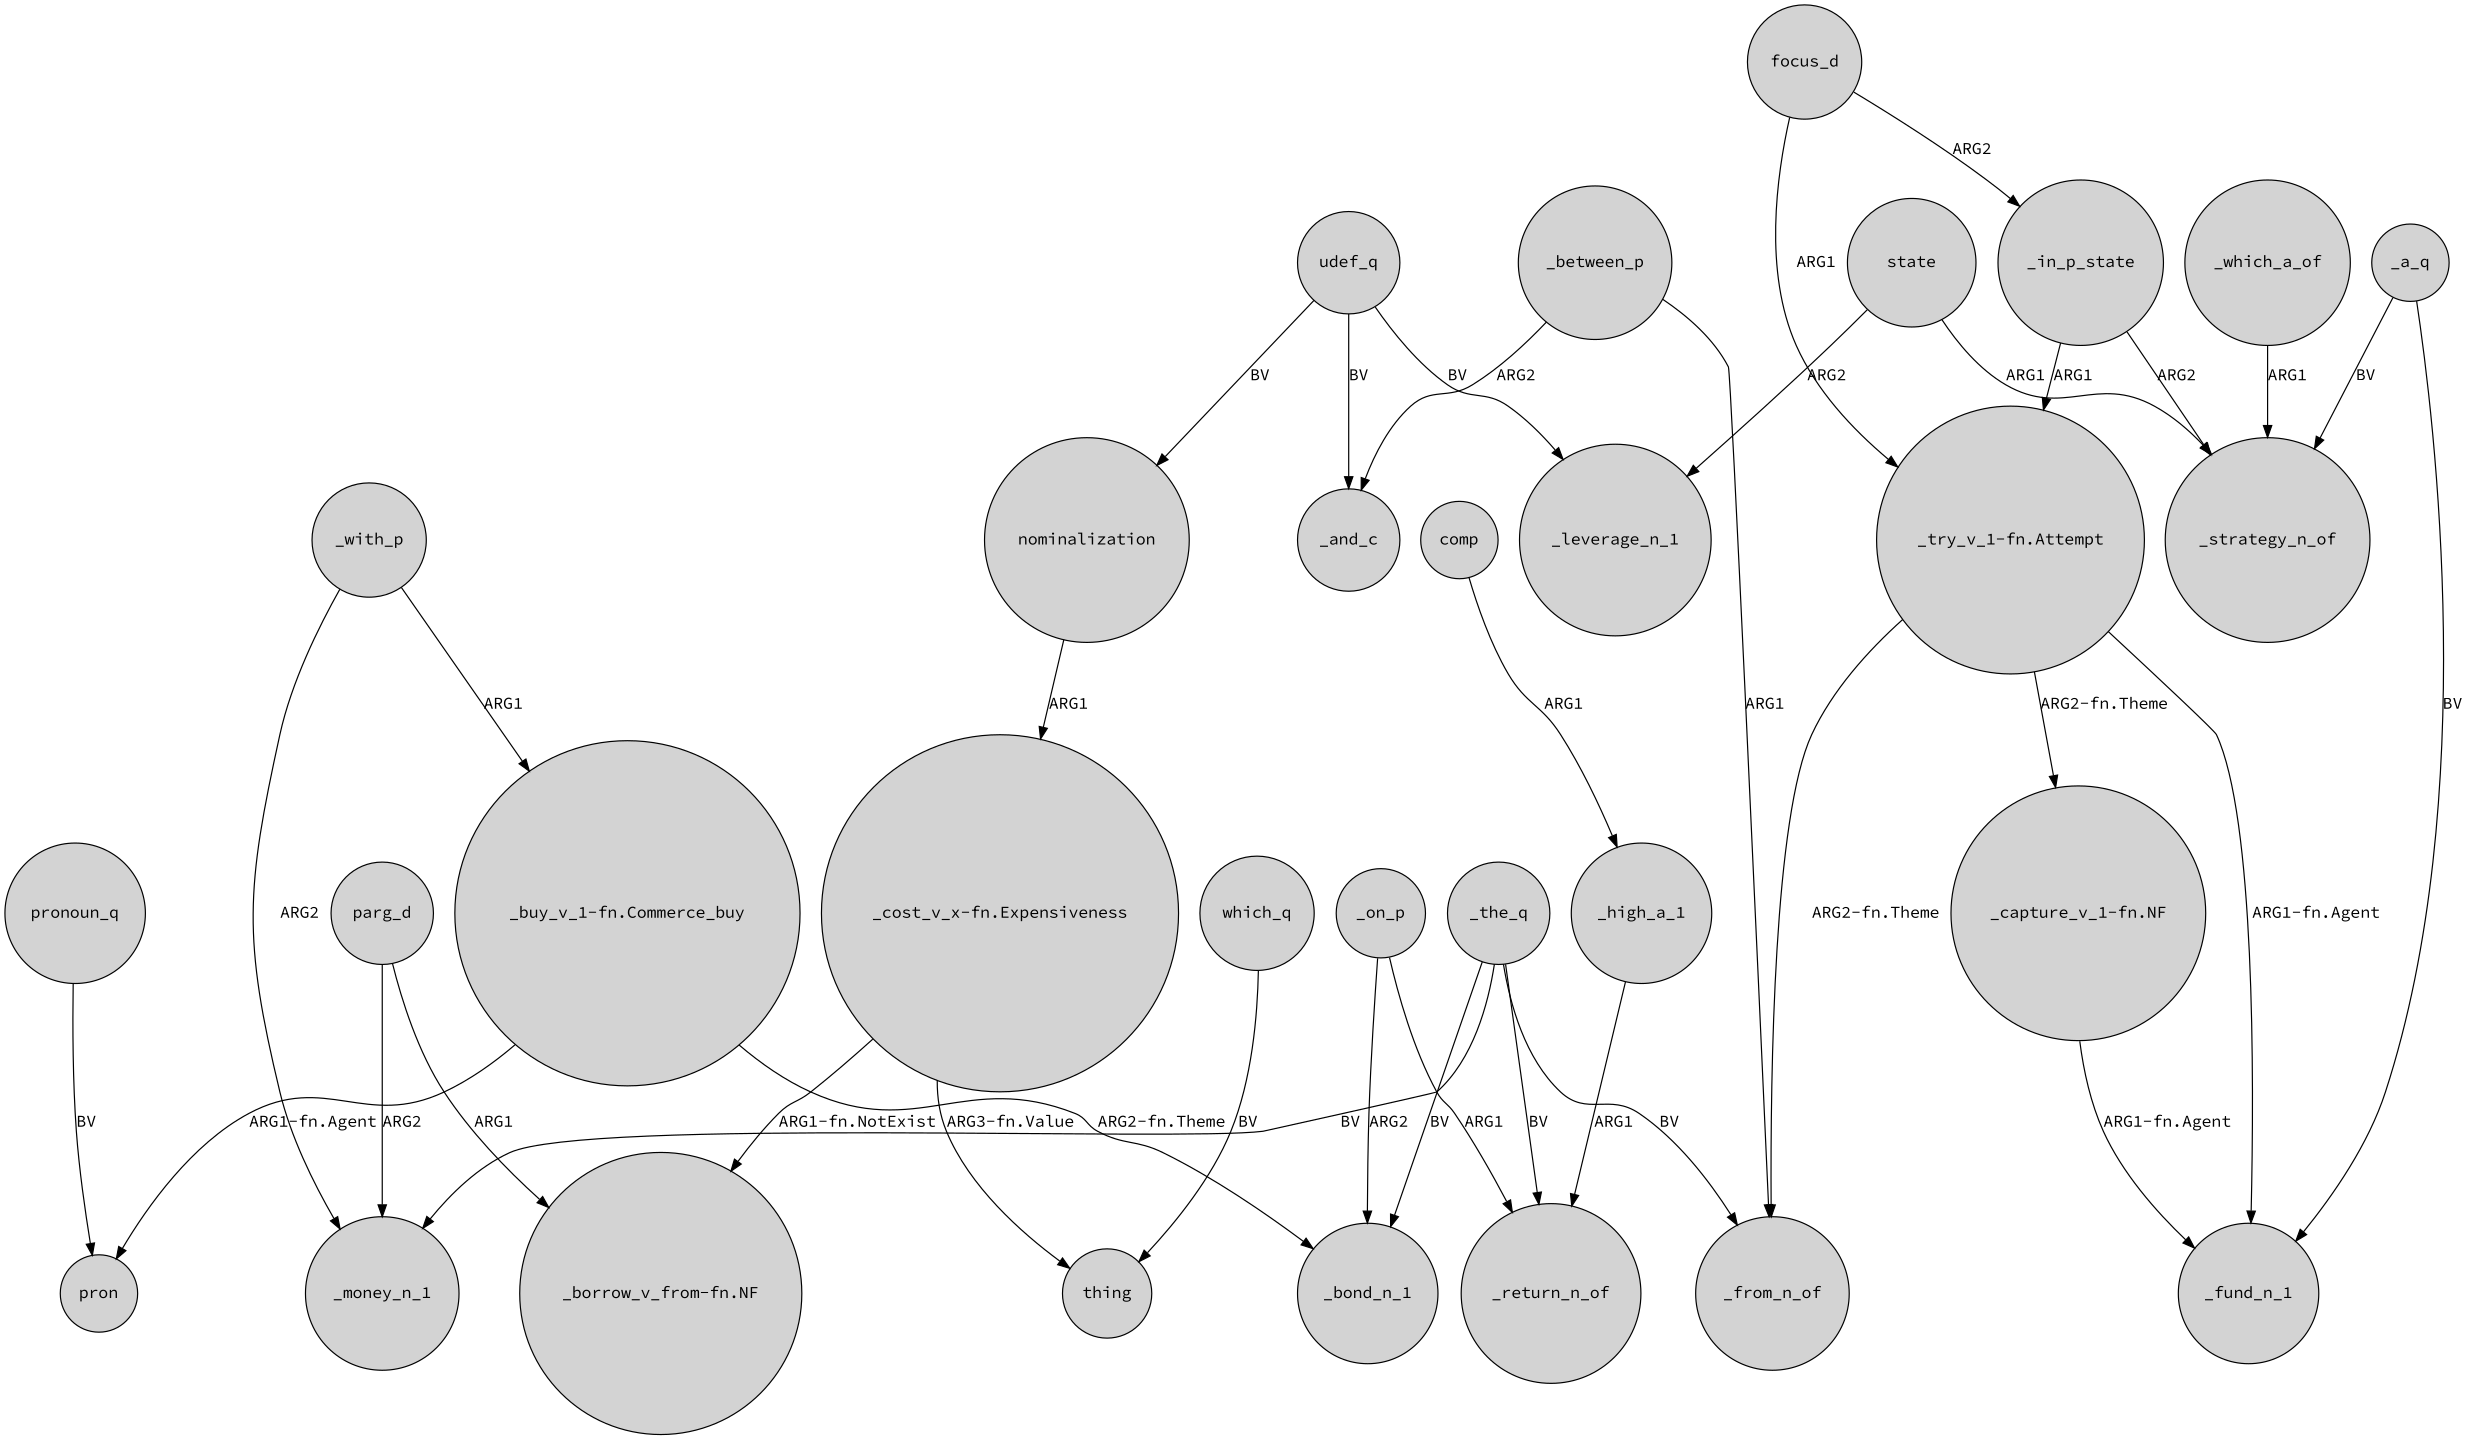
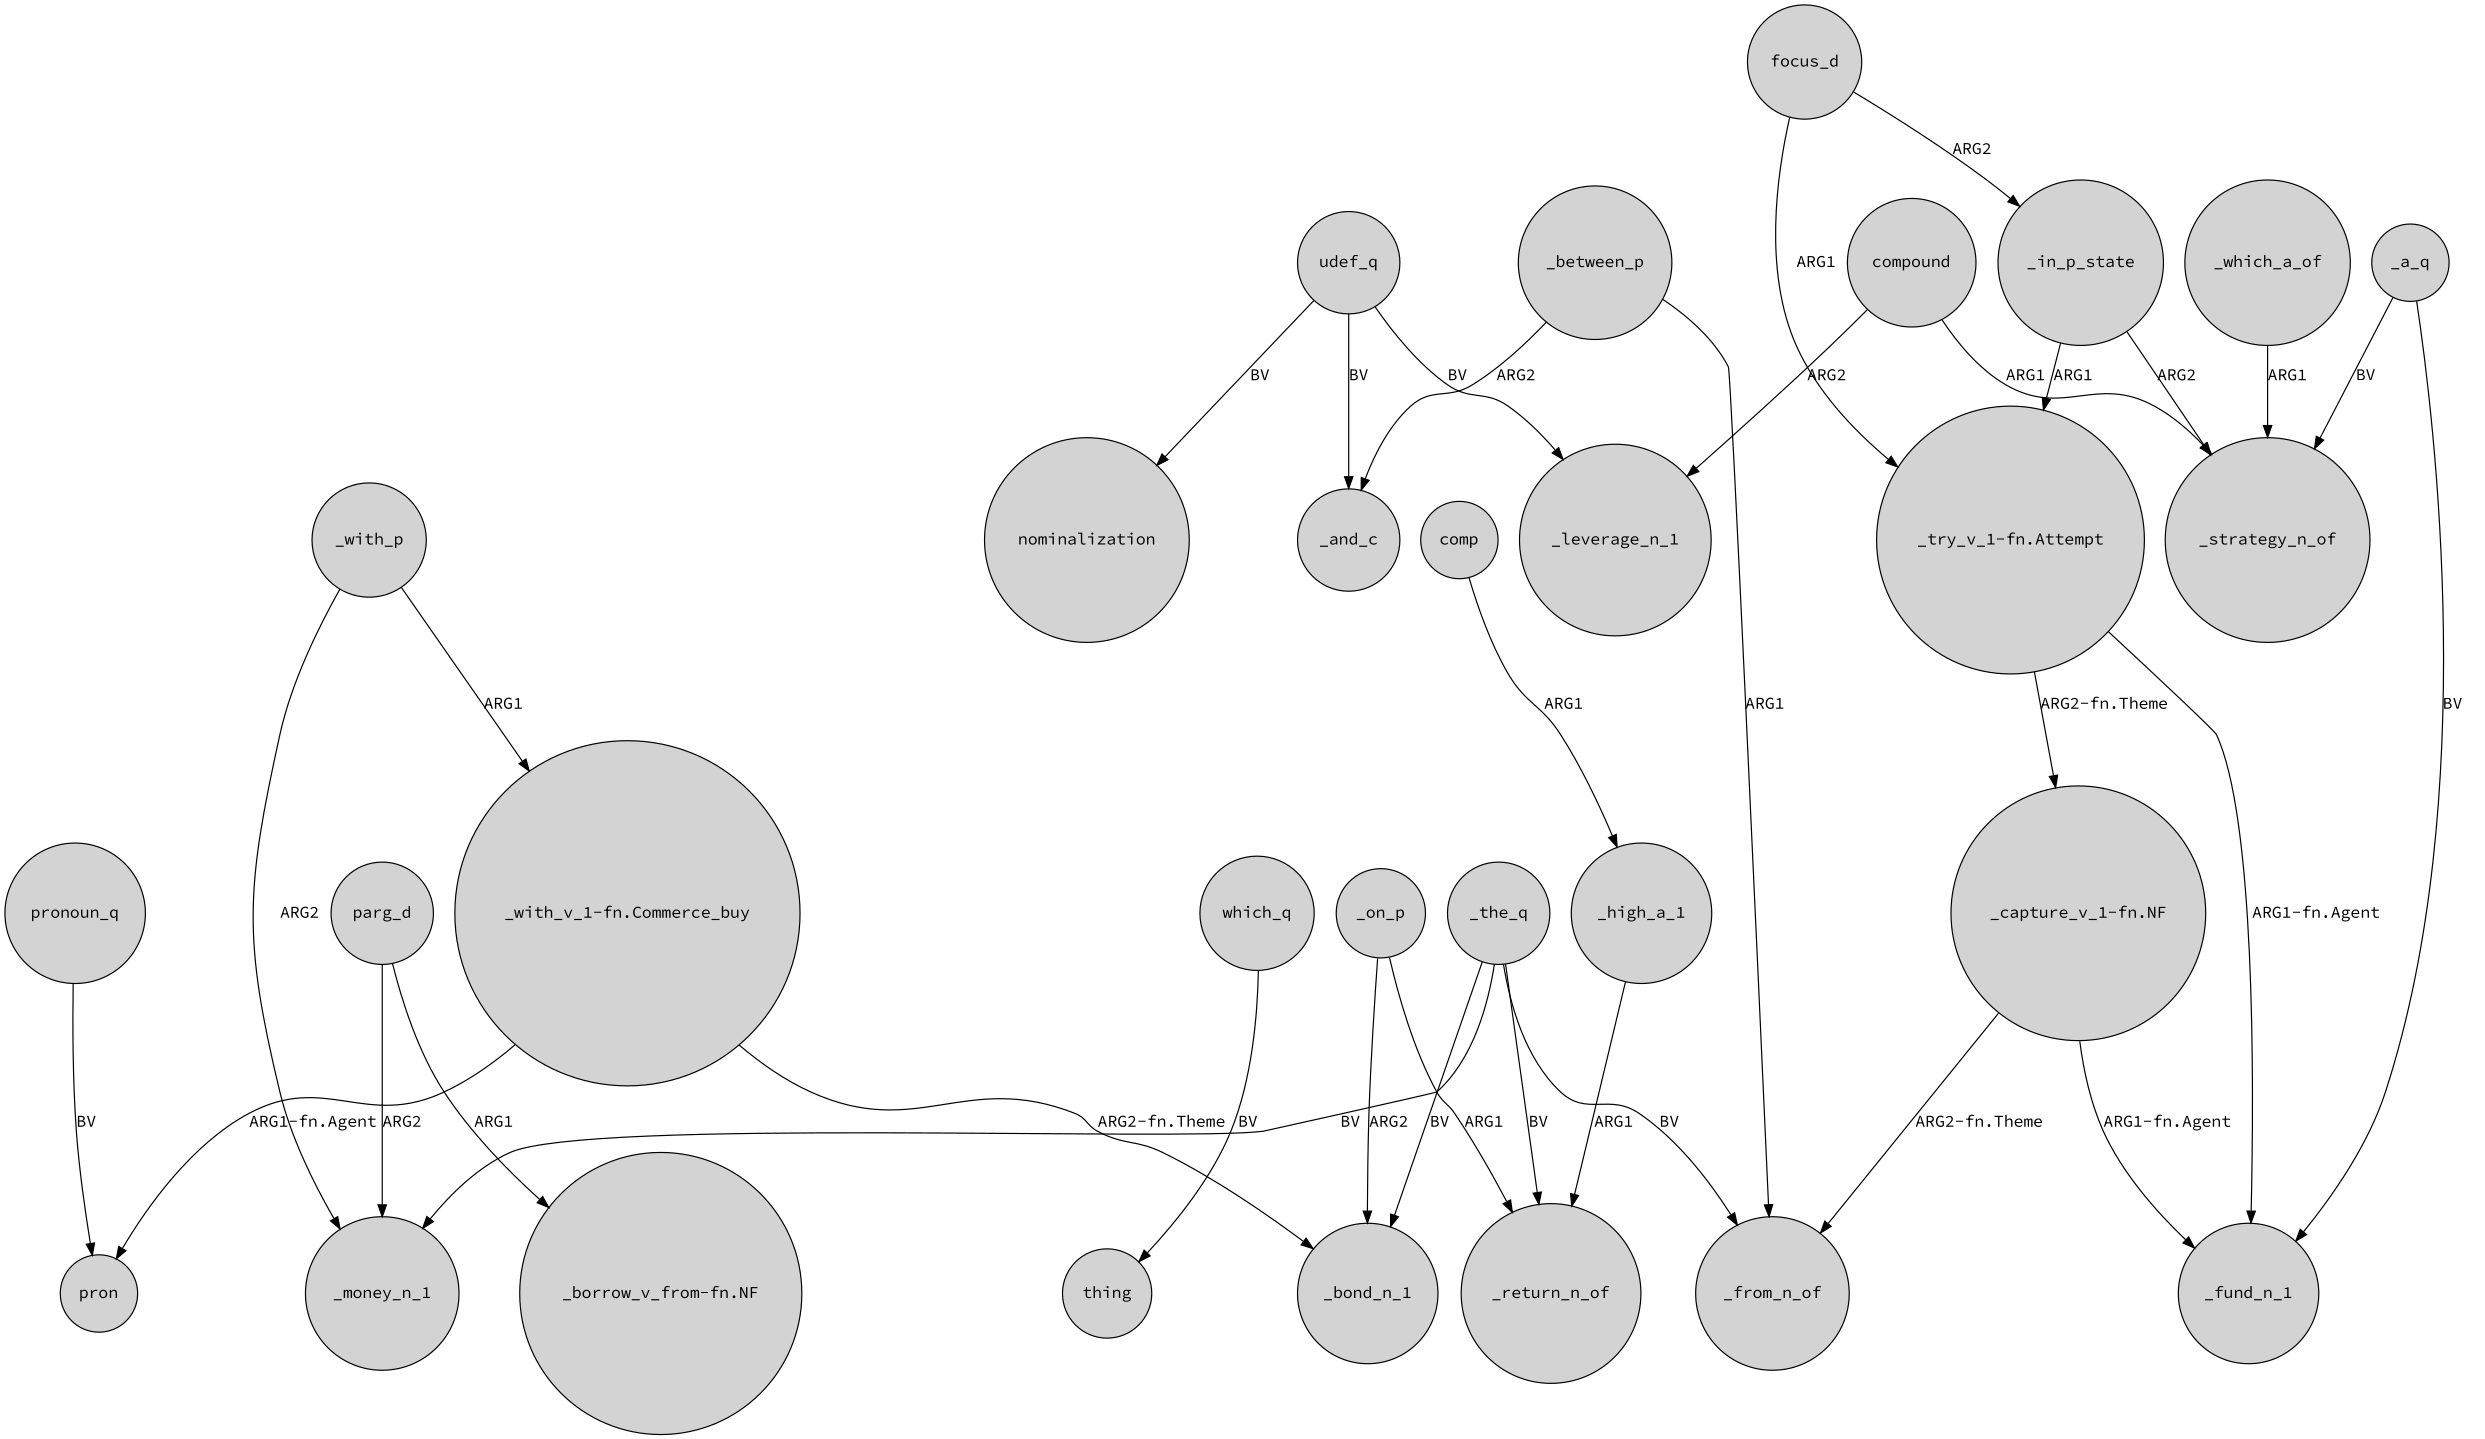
  digraph {
    fontname="Source Code Pro"
    node [fontname="Source Code Pro" shape=circle style=filled]
    edge [fontname="Source Code Pro"]
    _with_p
-   "_buy_v_1-fn.Commerce_buy"
+   "_buy_v_1-fn.Commerce_buy" [label="_with_v_1-fn.Commerce_buy"]
    _money_n_1
    pron
    _bond_n_1
    n6 [label=_from_n_of]
    "_capture_v_1-fn.NF"
    _fund_n_1
    _the_q
    _return_n_of
    nominalization
-   "_cost_v_x-fn.Expensiveness"
    "_borrow_v_from-fn.NF"
    thing
    focus_d
    _in_p_state
    "_try_v_1-fn.Attempt"
    _strategy_n_of
-   compound [label=state]
+   compound
    _leverage_n_1
    _high_a_1
    comp
    _a_q
    parg_d
    pronoun_q
    _on_p
    _between_p
    _and_c
    n29 [label=_which_a_of]
    udef_q
    which_q
    _with_p -> "_buy_v_1-fn.Commerce_buy" [label=ARG1]
    _with_p -> _money_n_1 [label=ARG2]
    "_buy_v_1-fn.Commerce_buy" -> pron [label="ARG1-fn.Agent"]
    "_buy_v_1-fn.Commerce_buy" -> _bond_n_1 [label="ARG2-fn.Theme"]
-   "_try_v_1-fn.Attempt" -> n6 [label="ARG2-fn.Theme"]
+   "_capture_v_1-fn.NF" -> n6 [label="ARG2-fn.Theme"]
    "_capture_v_1-fn.NF" -> _fund_n_1 [label="ARG1-fn.Agent"]
    _the_q -> _money_n_1 [label=BV]
    _the_q -> _bond_n_1 [label=BV]
    _the_q -> n6 [label=BV]
    _the_q -> _return_n_of [label=BV]
-   nominalization -> "_cost_v_x-fn.Expensiveness" [label=ARG1]
-   "_cost_v_x-fn.Expensiveness" -> "_borrow_v_from-fn.NF" [label="ARG1-fn.NotExist"]
-   "_cost_v_x-fn.Expensiveness" -> thing [label="ARG3-fn.Value"]
    focus_d -> _in_p_state [label=ARG2]
    focus_d -> "_try_v_1-fn.Attempt" [label=ARG1]
    _in_p_state -> "_try_v_1-fn.Attempt" [label=ARG1]
    _in_p_state -> _strategy_n_of [label=ARG2]
    "_try_v_1-fn.Attempt" -> "_capture_v_1-fn.NF" [label="ARG2-fn.Theme"]
    "_try_v_1-fn.Attempt" -> _fund_n_1 [label="ARG1-fn.Agent"]
    compound -> _strategy_n_of [label=ARG1]
    compound -> _leverage_n_1 [label=ARG2]
    _high_a_1 -> _return_n_of [label=ARG1]
    comp -> _high_a_1 [label=ARG1]
    _a_q -> _fund_n_1 [label=BV]
    _a_q -> _strategy_n_of [label=BV]
    parg_d -> _money_n_1 [label=ARG2]
    parg_d -> "_borrow_v_from-fn.NF" [label=ARG1]
    pronoun_q -> pron [label=BV]
    _on_p -> _bond_n_1 [label=ARG2]
    _on_p -> _return_n_of [label=ARG1]
    _between_p -> n6 [label=ARG1]
    _between_p -> _and_c [label=ARG2]
    n29 -> _strategy_n_of [label=ARG1]
    udef_q -> nominalization [label=BV]
    udef_q -> _leverage_n_1 [label=BV]
    udef_q -> _and_c [label=BV]
    which_q -> thing [label=BV]
  }
